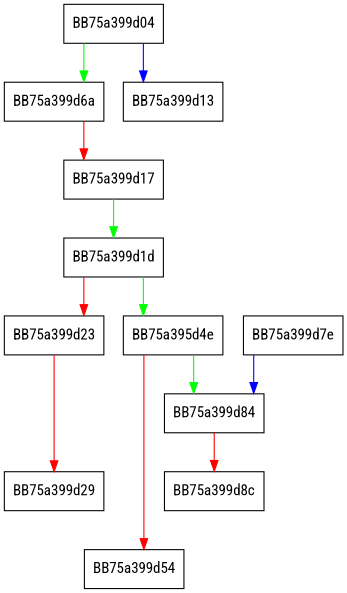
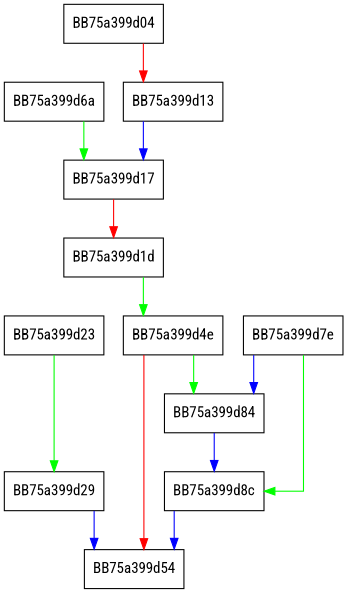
  digraph {
    fontname="Roboto Condensed"
    splines=ortho
    node [fontname="Roboto Condensed" shape=box]
    edge [color=green fontname="Roboto Condensed"]
    BB75a399d04
    BB75a399d6a
    BB75a399d13
    BB75a399d17
    BB75a399d1d
-   BB75a399d4e [label=BB75a395d4e]
+   BB75a399d4e
    BB75a399d23
    BB75a399d54
    BB75a399d84
    BB75a399d29
    BB75a399d7e
    BB75a399d8c
-   BB75a399d04 -> BB75a399d6a
-   BB75a399d04 -> BB75a399d13 [color=blue]
-   BB75a399d6a -> BB75a399d17 [color=red]
-   BB75a399d17 -> BB75a399d1d
+   BB75a399d04 -> BB75a399d13 [color=red]
+   BB75a399d6a -> BB75a399d17
+   BB75a399d13 -> BB75a399d17 [color=blue]
+   BB75a399d17 -> BB75a399d1d [color=red]
    BB75a399d1d -> BB75a399d4e
-   BB75a399d1d -> BB75a399d23 [color=red]
    BB75a399d4e -> BB75a399d54 [color=red]
    BB75a399d4e -> BB75a399d84
-   BB75a399d23 -> BB75a399d29 [color=red]
-   BB75a399d84 -> BB75a399d8c [color=red]
+   BB75a399d23 -> BB75a399d29
+   BB75a399d84 -> BB75a399d8c [color=blue]
+   BB75a399d29 -> BB75a399d54 [color=blue]
    BB75a399d7e -> BB75a399d84 [color=blue]
+   BB75a399d7e -> BB75a399d8c
+   BB75a399d8c -> BB75a399d54 [color=blue]
  }
